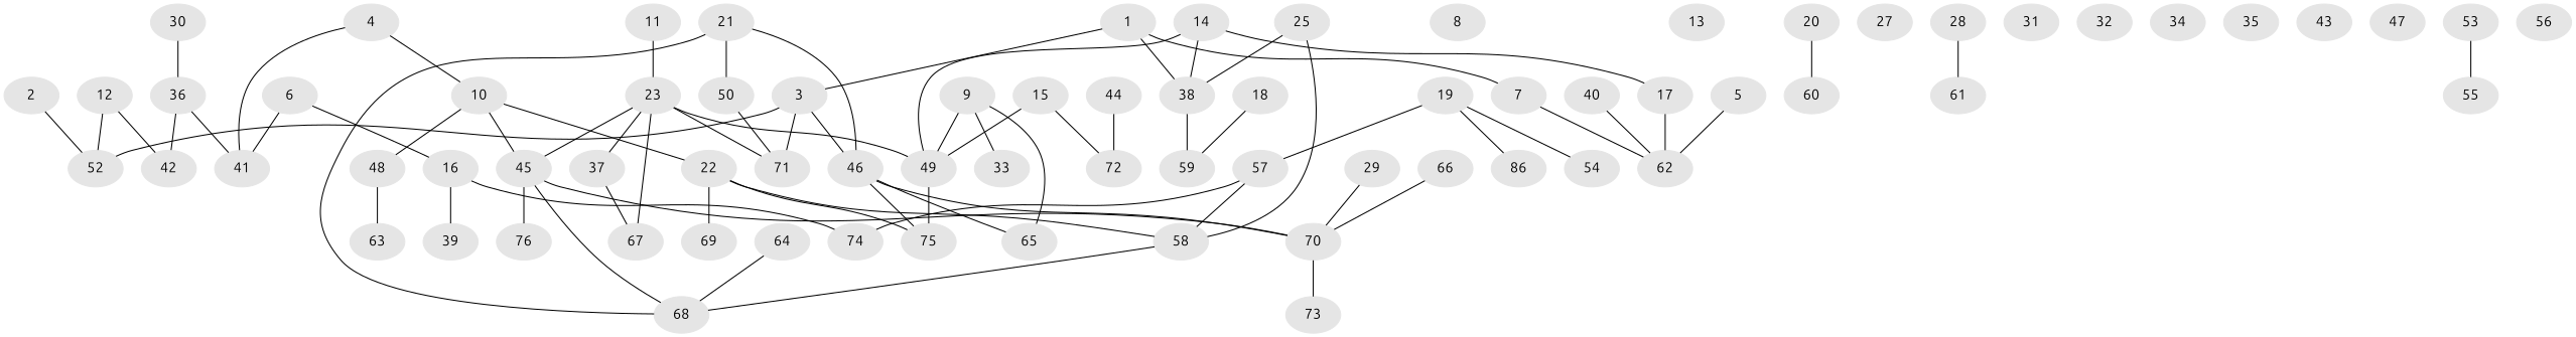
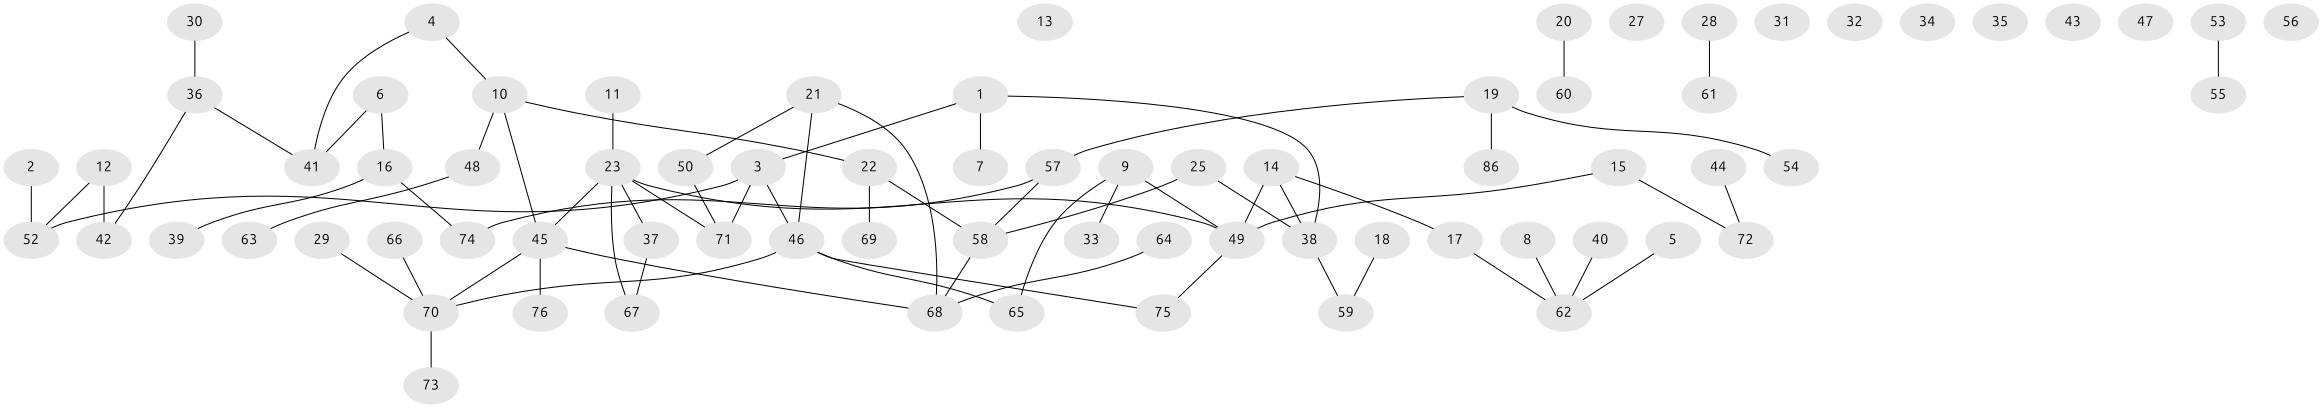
  graph {
    fontname=Ubuntu
    node [color=gray90 fontname=Ubuntu style=filled]
    edge [fontname=Ubuntu]
    1
    3
    7
    38
    52
    46
    71
    62
    59
    2
    65
    75
    70
    4
    10
    41
    22
    45
    48
    5
    6
    16
    39
    74
    8
    9
    33
    49
    58
    69
    68
    76
    63
    11
    23
    37
    67
    12
    42
    13
    14
    17
    15
    72
    18
    n46 [label=86]
    19
    54
    57
    20
    60
    21
    50
    25
    27
    28
    61
    29
    73
    30
    36
    31
    32
    34
    35
    40
    43
    44
    47
    53
    55
    56
    64
    66
    1 -- 3
    1 -- 7
    1 -- 38
    3 -- 52
    3 -- 46
    3 -- 71
-   7 -- 62
+   8 -- 62
    38 -- 59
    46 -- 65
    46 -- 75
    46 -- 70
    2 -- 52
    70 -- 73
    4 -- 10
    4 -- 41
    10 -- 22
    10 -- 45
    10 -- 48
-   22 -- 75
    22 -- 58
    22 -- 69
    45 -- 70
    45 -- 68
    45 -- 76
    48 -- 63
    5 -- 62
    6 -- 41
    6 -- 16
    16 -- 39
    16 -- 74
    9 -- 65
    9 -- 33
    9 -- 49
    49 -- 75
    58 -- 68
    11 -- 23
    23 -- 71
    23 -- 45
    23 -- 49
    23 -- 37
    23 -- 67
    37 -- 67
    12 -- 52
    12 -- 42
    14 -- 38
    14 -- 49
    14 -- 17
    17 -- 62
    15 -- 49
    15 -- 72
    18 -- 59
    19 -- n46
    19 -- 54
    19 -- 57
    57 -- 74
    57 -- 58
    20 -- 60
    21 -- 46
    21 -- 68
    21 -- 50
    50 -- 71
    25 -- 38
    25 -- 58
    28 -- 61
    29 -- 70
    30 -- 36
    36 -- 41
    36 -- 42
    40 -- 62
    44 -- 72
    53 -- 55
    64 -- 68
    66 -- 70
  }
